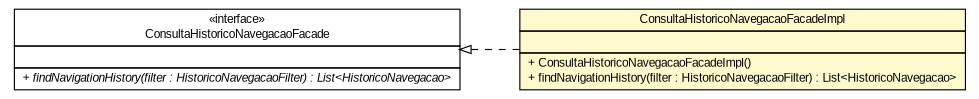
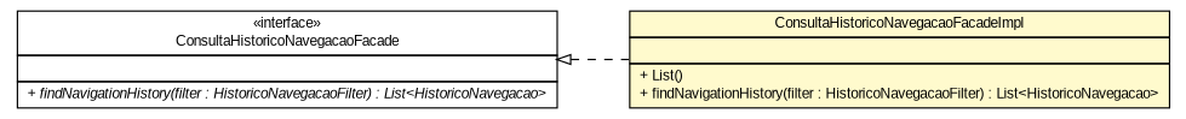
  digraph {
    nodesep=0.25
    ranksep=0.5
    rankdir=LR
    node [fontcolor=black fontname=arial fontsize=10.0 shape=plaintext]
    n1 [label=<<table title="br.gov.to.sefaz.seg.business.consulta.facade.ConsultaHistoricoNavegacaoFacade" border="0" cellborder="1" cellspacing="0" cellpadding="2" port="p" href="../ConsultaHistoricoNavegacaoFacade.html"> 		<tr><td><table border="0" cellspacing="0" cellpadding="1"> <tr><td align="center" balign="center"> &#171;interface&#187; </td></tr> <tr><td align="center" balign="center"> ConsultaHistoricoNavegacaoFacade </td></tr> 		</table></td></tr> 		<tr><td><table border="0" cellspacing="0" cellpadding="1"> <tr><td align="left" balign="left">  </td></tr> 		</table></td></tr> 		<tr><td><table border="0" cellspacing="0" cellpadding="1"> <tr><td align="left" balign="left"><font face="arial italic" point-size="10.0"> + findNavigationHistory(filter : HistoricoNavegacaoFilter) : List&lt;HistoricoNavegacao&gt; </font></td></tr> 		</table></td></tr> 		</table>>]
-   n2 [label=<<table title="br.gov.to.sefaz.seg.business.consulta.facade.impl.ConsultaHistoricoNavegacaoFacadeImpl" border="0" cellborder="1" cellspacing="0" cellpadding="2" port="p" bgcolor="lemonChiffon" href="./ConsultaHistoricoNavegacaoFacadeImpl.html"> 		<tr><td><table border="0" cellspacing="0" cellpadding="1"> <tr><td align="center" balign="center"> ConsultaHistoricoNavegacaoFacadeImpl </td></tr> 		</table></td></tr> 		<tr><td><table border="0" cellspacing="0" cellpadding="1"> <tr><td align="left" balign="left">  </td></tr> 		</table></td></tr> 		<tr><td><table border="0" cellspacing="0" cellpadding="1"> <tr><td align="left" balign="left"> + ConsultaHistoricoNavegacaoFacadeImpl() </td></tr> <tr><td align="left" balign="left"> + findNavigationHistory(filter : HistoricoNavegacaoFilter) : List&lt;HistoricoNavegacao&gt; </td></tr> 		</table></td></tr> 		</table>>]
+   n2 [label=<<table title="br.gov.to.sefaz.seg.business.consulta.facade.impl.ConsultaHistoricoNavegacaoFacadeImpl" border="0" cellborder="1" cellspacing="0" cellpadding="2" port="p" bgcolor="lemonChiffon" href="./ConsultaHistoricoNavegacaoFacadeImpl.html"> 		<tr><td><table border="0" cellspacing="0" cellpadding="1"> <tr><td align="center" balign="center"> ConsultaHistoricoNavegacaoFacadeImpl </td></tr> 		</table></td></tr> 		<tr><td><table border="0" cellspacing="0" cellpadding="1"> <tr><td align="left" balign="left">  </td></tr> 		</table></td></tr> 		<tr><td><table border="0" cellspacing="0" cellpadding="1"> <tr><td align="left" balign="left"> + List() </td></tr> <tr><td align="left" balign="left"> + findNavigationHistory(filter : HistoricoNavegacaoFilter) : List&lt;HistoricoNavegacao&gt; </td></tr> 		</table></td></tr> 		</table>>]
    n1 -> n2 [arrowtail=empty dir=back fontname=arial fontsize=10 headport=p labelfontname=arial labelfontsize=10 style=dashed tailport=p]
  }
